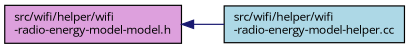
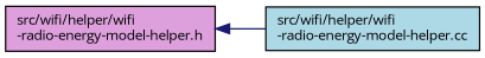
  digraph {
    rankdir=LR
    fontname="Open Sans"
    node [color=black fontname="Open Sans" fontsize=10 shape=record style=filled]
-   n1 [fillcolor=plum fontcolor=black height=0.2 label="src/wifi/helper/wifi\l-radio-energy-model-model.h" width=0.4]
+   n1 [fillcolor=plum fontcolor=black height=0.2 label="src/wifi/helper/wifi\l-radio-energy-model-helper.h" width=0.4]
    n2 [fillcolor=lightblue height=0.2 label="src/wifi/helper/wifi\l-radio-energy-model-helper.cc" width=0.4]
    n1 -> n2 [color=midnightblue dir=back fontname="Open Sans" fontsize=10 labelfontname=Helvetica labelfontsize=10 style=solid]
  }
